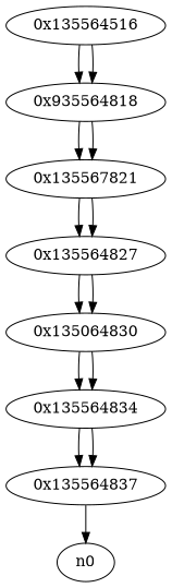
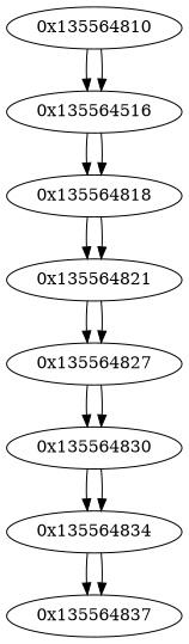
  digraph {
+   n1 [label="0x135564810"]
    n2 [label="0x135564516"]
-   n3 [label="0x935564818"]
-   n4 [label="0x135567821"]
+   n3 [label="0x135564818"]
+   n4 [label="0x135564821"]
    n5 [label="0x135564827"]
-   n6 [label="0x135064830"]
+   n6 [label="0x135564830"]
    n7 [label="0x135564834"]
    n8 [label="0x135564837"]
-   n0
+   n1 -> n2
+   n1 -> n2
    n2 -> n3
    n2 -> n3
    n3 -> n4
    n3 -> n4
    n4 -> n5
    n4 -> n5
    n5 -> n6
    n5 -> n6
    n6 -> n7
    n6 -> n7
    n7 -> n8
    n7 -> n8
-   n8 -> n0
  }
